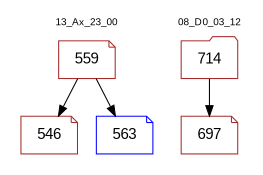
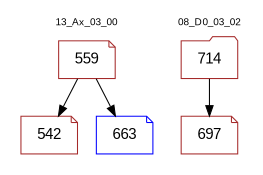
  digraph {
    fontname="Liberation Sans"
    node [color=brown fontname="Liberation Sans" shape=note]
    edge [color=black fontname="Liberation Sans"]
    n1 [label=559]
-   n2 [label=546]
-   n3 [color=blue label=563]
+   n2 [label=542]
+   n3 [color=blue label=663]
    n4 [label=714 shape=folder]
    n5 [label=697]
    subgraph cluster_1 {
      color=white
      fontsize=10
-     label="13_Ax_23_00"
+     label="13_Ax_03_00"
      n1
      n2
      n3
    }
    subgraph cluster_2 {
      color=white
      fontsize=10
-     label="08_D0_03_12"
+     label="08_D0_03_02"
      n4
      n5
    }
    n1 -> n2
    n1 -> n3
    n4 -> n5
  }
